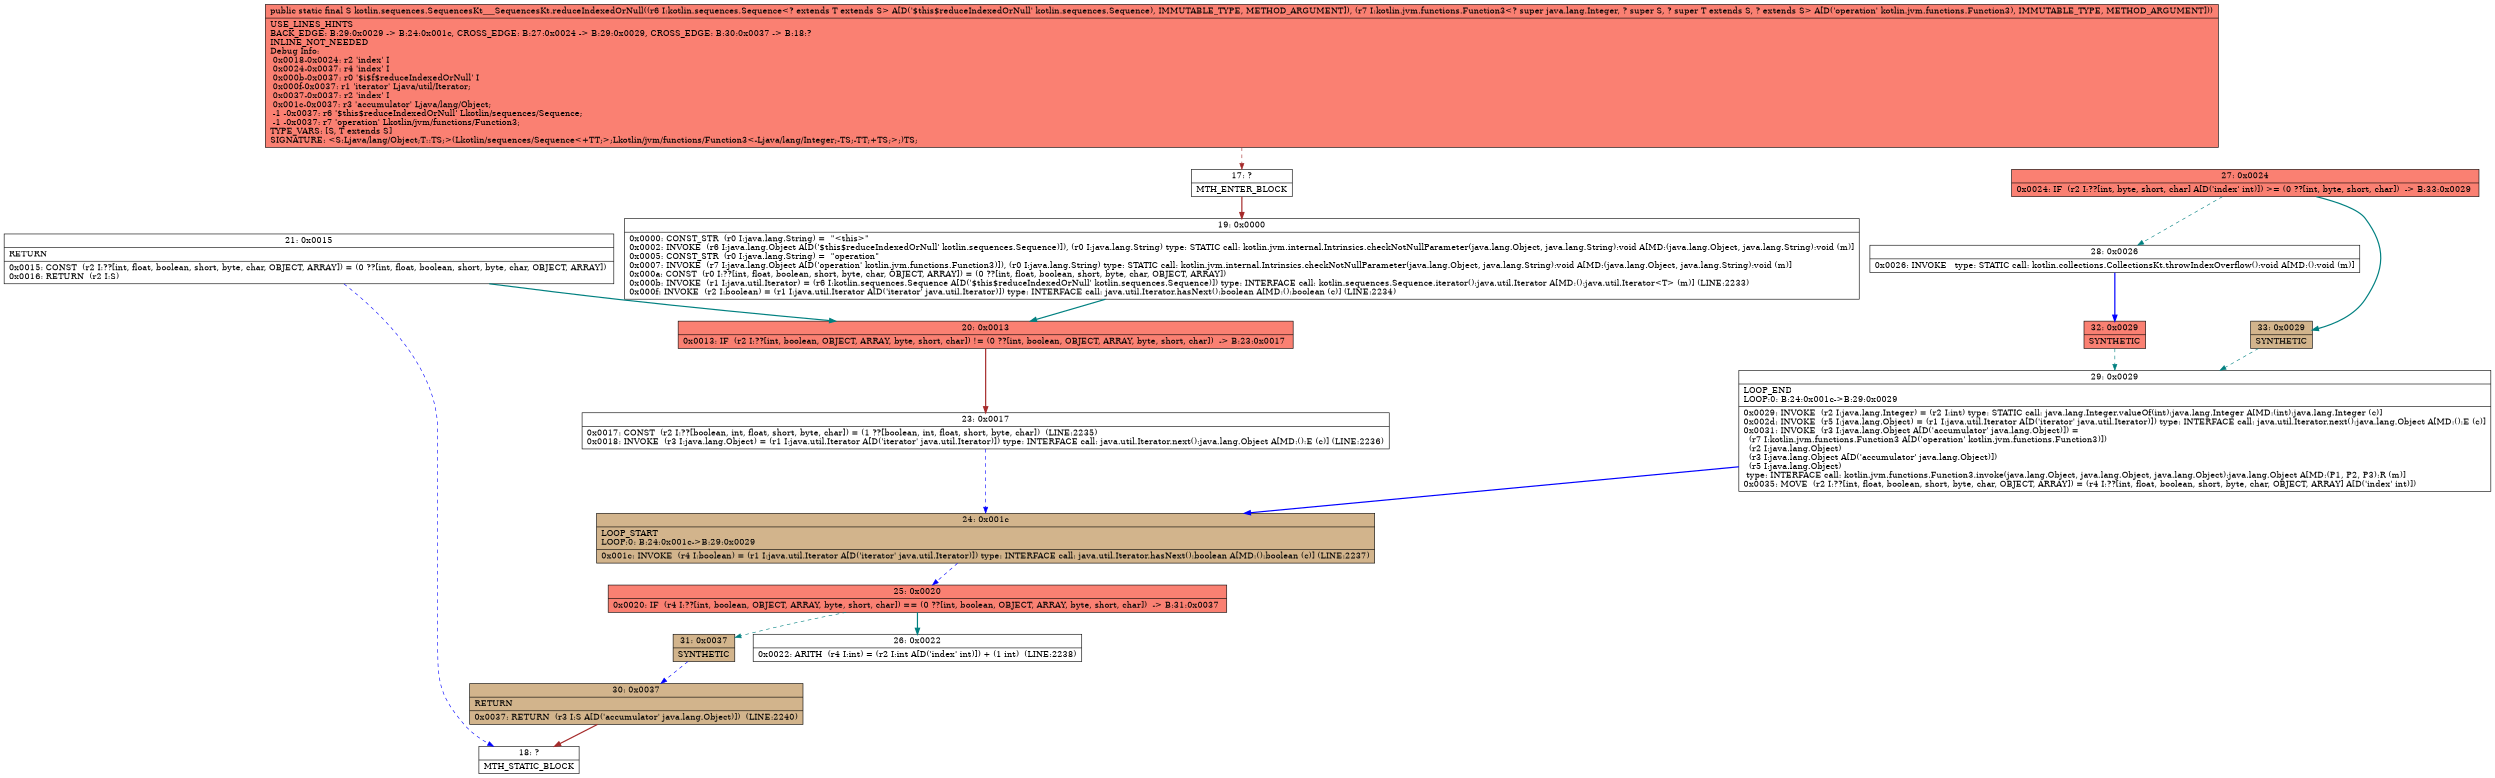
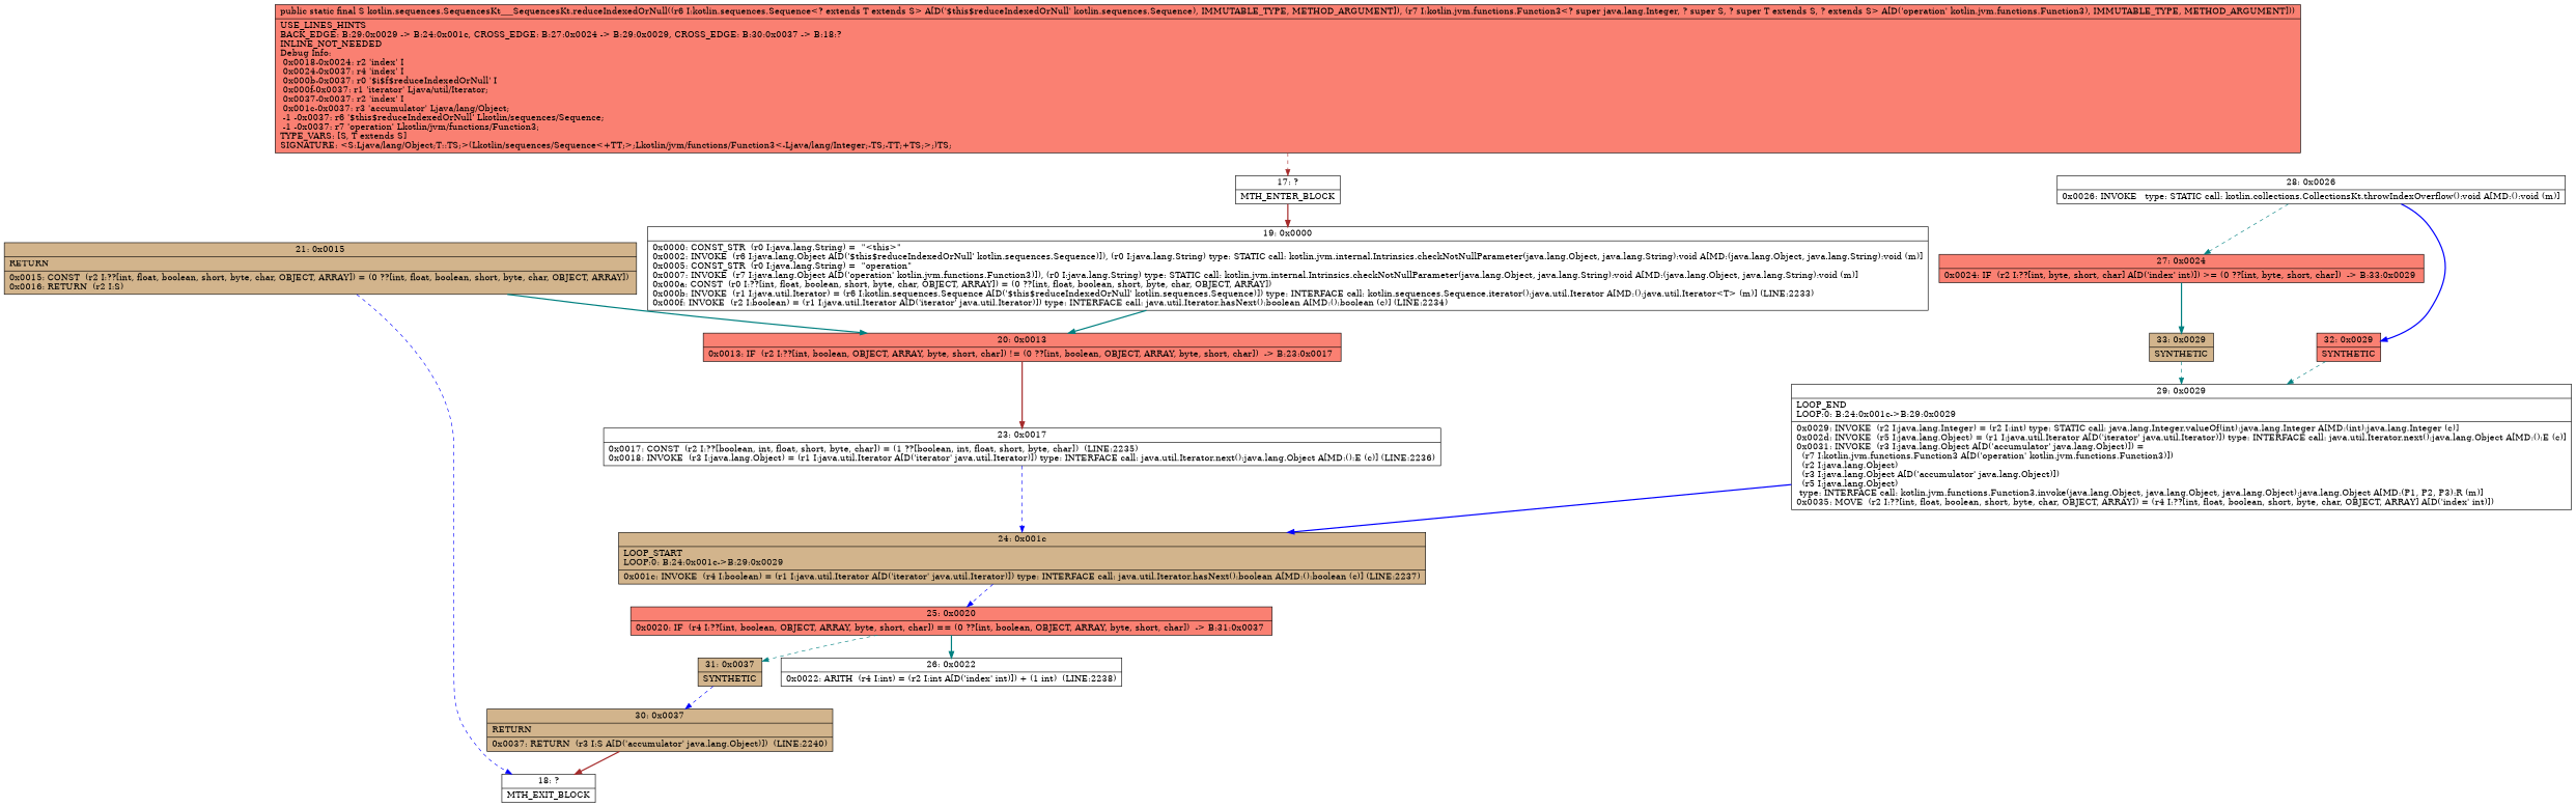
  digraph {
    node [fillcolor=white shape=record style=filled]
    edge [color=teal style=bold]
    n1 [label="{17\:\ ?|MTH_ENTER_BLOCK\l}"]
    n2 [label="{19\:\ 0x0000|0x0000: CONST_STR  (r0 I:java.lang.String) =  \"\<this\>\" \l0x0002: INVOKE  (r6 I:java.lang.Object A[D('$this$reduceIndexedOrNull' kotlin.sequences.Sequence)]), (r0 I:java.lang.String) type: STATIC call: kotlin.jvm.internal.Intrinsics.checkNotNullParameter(java.lang.Object, java.lang.String):void A[MD:(java.lang.Object, java.lang.String):void (m)]\l0x0005: CONST_STR  (r0 I:java.lang.String) =  \"operation\" \l0x0007: INVOKE  (r7 I:java.lang.Object A[D('operation' kotlin.jvm.functions.Function3)]), (r0 I:java.lang.String) type: STATIC call: kotlin.jvm.internal.Intrinsics.checkNotNullParameter(java.lang.Object, java.lang.String):void A[MD:(java.lang.Object, java.lang.String):void (m)]\l0x000a: CONST  (r0 I:??[int, float, boolean, short, byte, char, OBJECT, ARRAY]) = (0 ??[int, float, boolean, short, byte, char, OBJECT, ARRAY]) \l0x000b: INVOKE  (r1 I:java.util.Iterator) = (r6 I:kotlin.sequences.Sequence A[D('$this$reduceIndexedOrNull' kotlin.sequences.Sequence)]) type: INTERFACE call: kotlin.sequences.Sequence.iterator():java.util.Iterator A[MD:():java.util.Iterator\<T\> (m)] (LINE:2233)\l0x000f: INVOKE  (r2 I:boolean) = (r1 I:java.util.Iterator A[D('iterator' java.util.Iterator)]) type: INTERFACE call: java.util.Iterator.hasNext():boolean A[MD:():boolean (c)] (LINE:2234)\l}"]
    n3 [fillcolor=salmon label="{20\:\ 0x0013|0x0013: IF  (r2 I:??[int, boolean, OBJECT, ARRAY, byte, short, char]) != (0 ??[int, boolean, OBJECT, ARRAY, byte, short, char])  \-\> B:23:0x0017 \l}"]
    n4 [label="{23\:\ 0x0017|0x0017: CONST  (r2 I:??[boolean, int, float, short, byte, char]) = (1 ??[boolean, int, float, short, byte, char])  (LINE:2235)\l0x0018: INVOKE  (r3 I:java.lang.Object) = (r1 I:java.util.Iterator A[D('iterator' java.util.Iterator)]) type: INTERFACE call: java.util.Iterator.next():java.lang.Object A[MD:():E (c)] (LINE:2236)\l}"]
-   n5 [label="{21\:\ 0x0015|RETURN\l|0x0015: CONST  (r2 I:??[int, float, boolean, short, byte, char, OBJECT, ARRAY]) = (0 ??[int, float, boolean, short, byte, char, OBJECT, ARRAY]) \l0x0016: RETURN  (r2 I:S) \l}"]
-   n6 [label="{18\:\ ?|MTH_STATIC_BLOCK\l}"]
+   n5 [fillcolor=tan label="{21\:\ 0x0015|RETURN\l|0x0015: CONST  (r2 I:??[int, float, boolean, short, byte, char, OBJECT, ARRAY]) = (0 ??[int, float, boolean, short, byte, char, OBJECT, ARRAY]) \l0x0016: RETURN  (r2 I:S) \l}"]
+   n6 [label="{18\:\ ?|MTH_EXIT_BLOCK\l}"]
    n7 [fillcolor=tan label="{24\:\ 0x001c|LOOP_START\lLOOP:0: B:24:0x001c\-\>B:29:0x0029\l|0x001c: INVOKE  (r4 I:boolean) = (r1 I:java.util.Iterator A[D('iterator' java.util.Iterator)]) type: INTERFACE call: java.util.Iterator.hasNext():boolean A[MD:():boolean (c)] (LINE:2237)\l}"]
    n8 [fillcolor=salmon label="{25\:\ 0x0020|0x0020: IF  (r4 I:??[int, boolean, OBJECT, ARRAY, byte, short, char]) == (0 ??[int, boolean, OBJECT, ARRAY, byte, short, char])  \-\> B:31:0x0037 \l}"]
    n9 [label="{26\:\ 0x0022|0x0022: ARITH  (r4 I:int) = (r2 I:int A[D('index' int)]) + (1 int)  (LINE:2238)\l}"]
    n10 [fillcolor=tan label="{31\:\ 0x0037|SYNTHETIC\l}"]
    n11 [fillcolor=tan label="{30\:\ 0x0037|RETURN\l|0x0037: RETURN  (r3 I:S A[D('accumulator' java.lang.Object)])  (LINE:2240)\l}"]
    n12 [fillcolor=salmon label="{27\:\ 0x0024|0x0024: IF  (r2 I:??[int, byte, short, char] A[D('index' int)]) \>= (0 ??[int, byte, short, char])  \-\> B:33:0x0029 \l}"]
    n13 [label="{28\:\ 0x0026|0x0026: INVOKE   type: STATIC call: kotlin.collections.CollectionsKt.throwIndexOverflow():void A[MD:():void (m)]\l}"]
    n14 [fillcolor=tan label="{33\:\ 0x0029|SYNTHETIC\l}"]
    n15 [fillcolor=salmon label="{32\:\ 0x0029|SYNTHETIC\l}"]
    n16 [label="{29\:\ 0x0029|LOOP_END\lLOOP:0: B:24:0x001c\-\>B:29:0x0029\l|0x0029: INVOKE  (r2 I:java.lang.Integer) = (r2 I:int) type: STATIC call: java.lang.Integer.valueOf(int):java.lang.Integer A[MD:(int):java.lang.Integer (c)]\l0x002d: INVOKE  (r5 I:java.lang.Object) = (r1 I:java.util.Iterator A[D('iterator' java.util.Iterator)]) type: INTERFACE call: java.util.Iterator.next():java.lang.Object A[MD:():E (c)]\l0x0031: INVOKE  (r3 I:java.lang.Object A[D('accumulator' java.lang.Object)]) = \l  (r7 I:kotlin.jvm.functions.Function3 A[D('operation' kotlin.jvm.functions.Function3)])\l  (r2 I:java.lang.Object)\l  (r3 I:java.lang.Object A[D('accumulator' java.lang.Object)])\l  (r5 I:java.lang.Object)\l type: INTERFACE call: kotlin.jvm.functions.Function3.invoke(java.lang.Object, java.lang.Object, java.lang.Object):java.lang.Object A[MD:(P1, P2, P3):R (m)]\l0x0035: MOVE  (r2 I:??[int, float, boolean, short, byte, char, OBJECT, ARRAY]) = (r4 I:??[int, float, boolean, short, byte, char, OBJECT, ARRAY] A[D('index' int)]) \l}"]
    n17 [fillcolor=salmon label="{public static final S kotlin.sequences.SequencesKt___SequencesKt.reduceIndexedOrNull((r6 I:kotlin.sequences.Sequence\<? extends T extends S\> A[D('$this$reduceIndexedOrNull' kotlin.sequences.Sequence), IMMUTABLE_TYPE, METHOD_ARGUMENT]), (r7 I:kotlin.jvm.functions.Function3\<? super java.lang.Integer, ? super S, ? super T extends S, ? extends S\> A[D('operation' kotlin.jvm.functions.Function3), IMMUTABLE_TYPE, METHOD_ARGUMENT]))  | USE_LINES_HINTS\lBACK_EDGE: B:29:0x0029 \-\> B:24:0x001c, CROSS_EDGE: B:27:0x0024 \-\> B:29:0x0029, CROSS_EDGE: B:30:0x0037 \-\> B:18:?\lINLINE_NOT_NEEDED\lDebug Info:\l  0x0018\-0x0024: r2 'index' I\l  0x0024\-0x0037: r4 'index' I\l  0x000b\-0x0037: r0 '$i$f$reduceIndexedOrNull' I\l  0x000f\-0x0037: r1 'iterator' Ljava\/util\/Iterator;\l  0x0037\-0x0037: r2 'index' I\l  0x001c\-0x0037: r3 'accumulator' Ljava\/lang\/Object;\l  \-1 \-0x0037: r6 '$this$reduceIndexedOrNull' Lkotlin\/sequences\/Sequence;\l  \-1 \-0x0037: r7 'operation' Lkotlin\/jvm\/functions\/Function3;\lTYPE_VARS: [S, T extends S]\lSIGNATURE: \<S:Ljava\/lang\/Object;T::TS;\>(Lkotlin\/sequences\/Sequence\<+TT;\>;Lkotlin\/jvm\/functions\/Function3\<\-Ljava\/lang\/Integer;\-TS;\-TT;+TS;\>;)TS;\l}"]
    n1 -> n2 [color=brown]
    n2 -> n3
    n3 -> n4 [color=brown]
    n4 -> n7 [color=blue style=dashed]
    n5 -> n3
    n5 -> n6 [color=blue style=dashed]
    n7 -> n8 [color=blue style=dashed]
    n8 -> n9
    n8 -> n10 [style=dashed]
    n10 -> n11 [color=blue style=dashed]
    n11 -> n6 [color=brown]
-   n12 -> n13 [style=dashed]
+   n13 -> n12 [style=dashed]
    n12 -> n14
    n13 -> n15 [color=blue]
    n14 -> n16 [style=dashed]
    n15 -> n16 [style=dashed]
    n16 -> n7 [color=blue]
    n17 -> n1 [color=brown style=dashed]
  }
